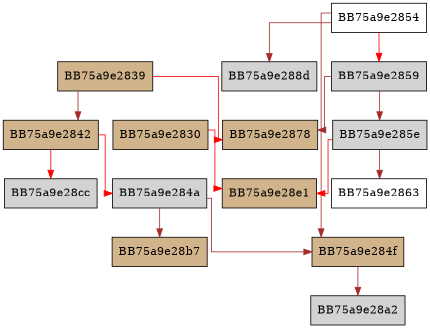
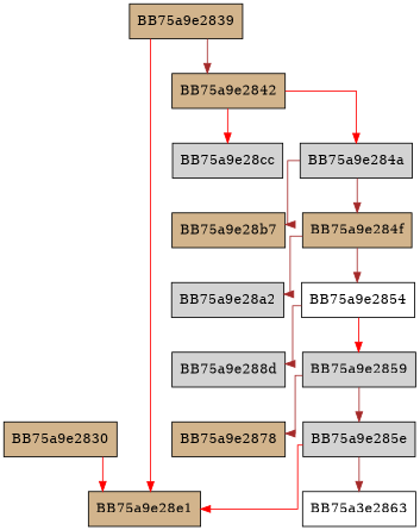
  digraph {
    splines=ortho
    node [fillcolor=tan shape=box style=filled]
    edge [color=brown]
    BB75a9e2830
    BB75a9e28e1
    BB75a9e2839
    BB75a9e2842
    BB75a9e28cc [fillcolor=lightgrey]
    BB75a9e284a [fillcolor=lightgrey]
    BB75a9e28b7
    BB75a9e284f
    BB75a9e28a2 [fillcolor=lightgrey]
    BB75a9e2854 [fillcolor=white]
    BB75a9e288d [fillcolor=lightgrey]
    BB75a9e2859 [fillcolor=lightgrey]
    BB75a9e2878
    BB75a9e285e [fillcolor=lightgrey]
-   BB75a9e2863 [fillcolor=white]
+   BB75a9e2863 [fillcolor=white label=BB75a3e2863]
    BB75a9e2830 -> BB75a9e28e1 [color=red]
-   BB75a9e2839 -> BB75a9e2878 [color=red]
+   BB75a9e2839 -> BB75a9e28e1 [color=red]
    BB75a9e2839 -> BB75a9e2842
    BB75a9e2842 -> BB75a9e28cc [color=red]
    BB75a9e2842 -> BB75a9e284a [color=red]
    BB75a9e284a -> BB75a9e28b7
    BB75a9e284a -> BB75a9e284f
    BB75a9e284f -> BB75a9e28a2
-   BB75a9e2854 -> BB75a9e284f
+   BB75a9e284f -> BB75a9e2854
    BB75a9e2854 -> BB75a9e288d
    BB75a9e2854 -> BB75a9e2859 [color=red]
    BB75a9e2859 -> BB75a9e2878
    BB75a9e2859 -> BB75a9e285e
    BB75a9e285e -> BB75a9e28e1 [color=red]
    BB75a9e285e -> BB75a9e2863
  }
